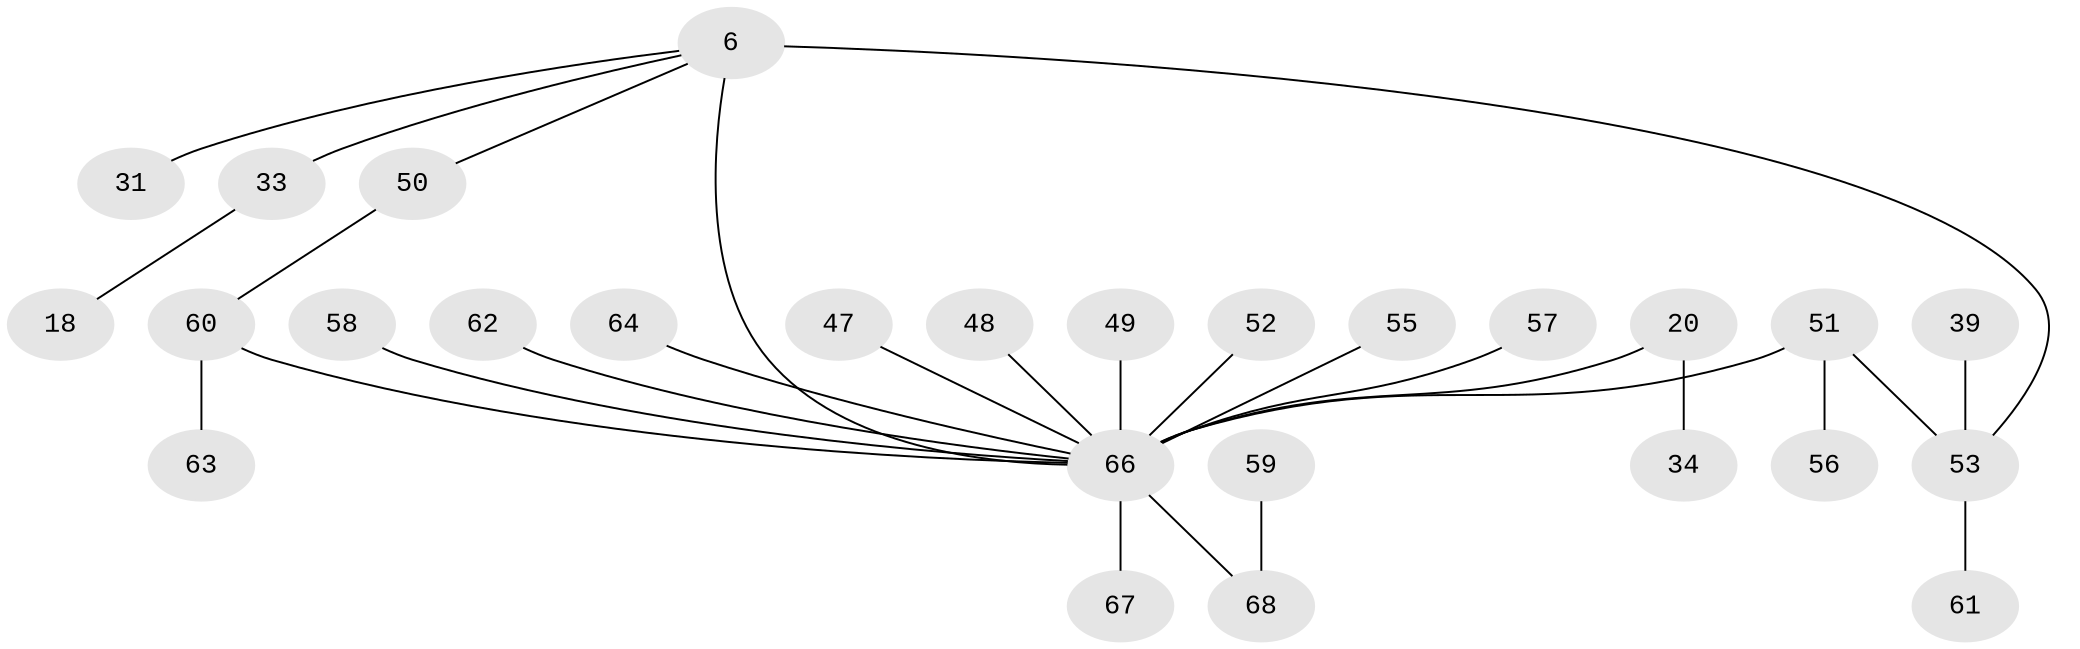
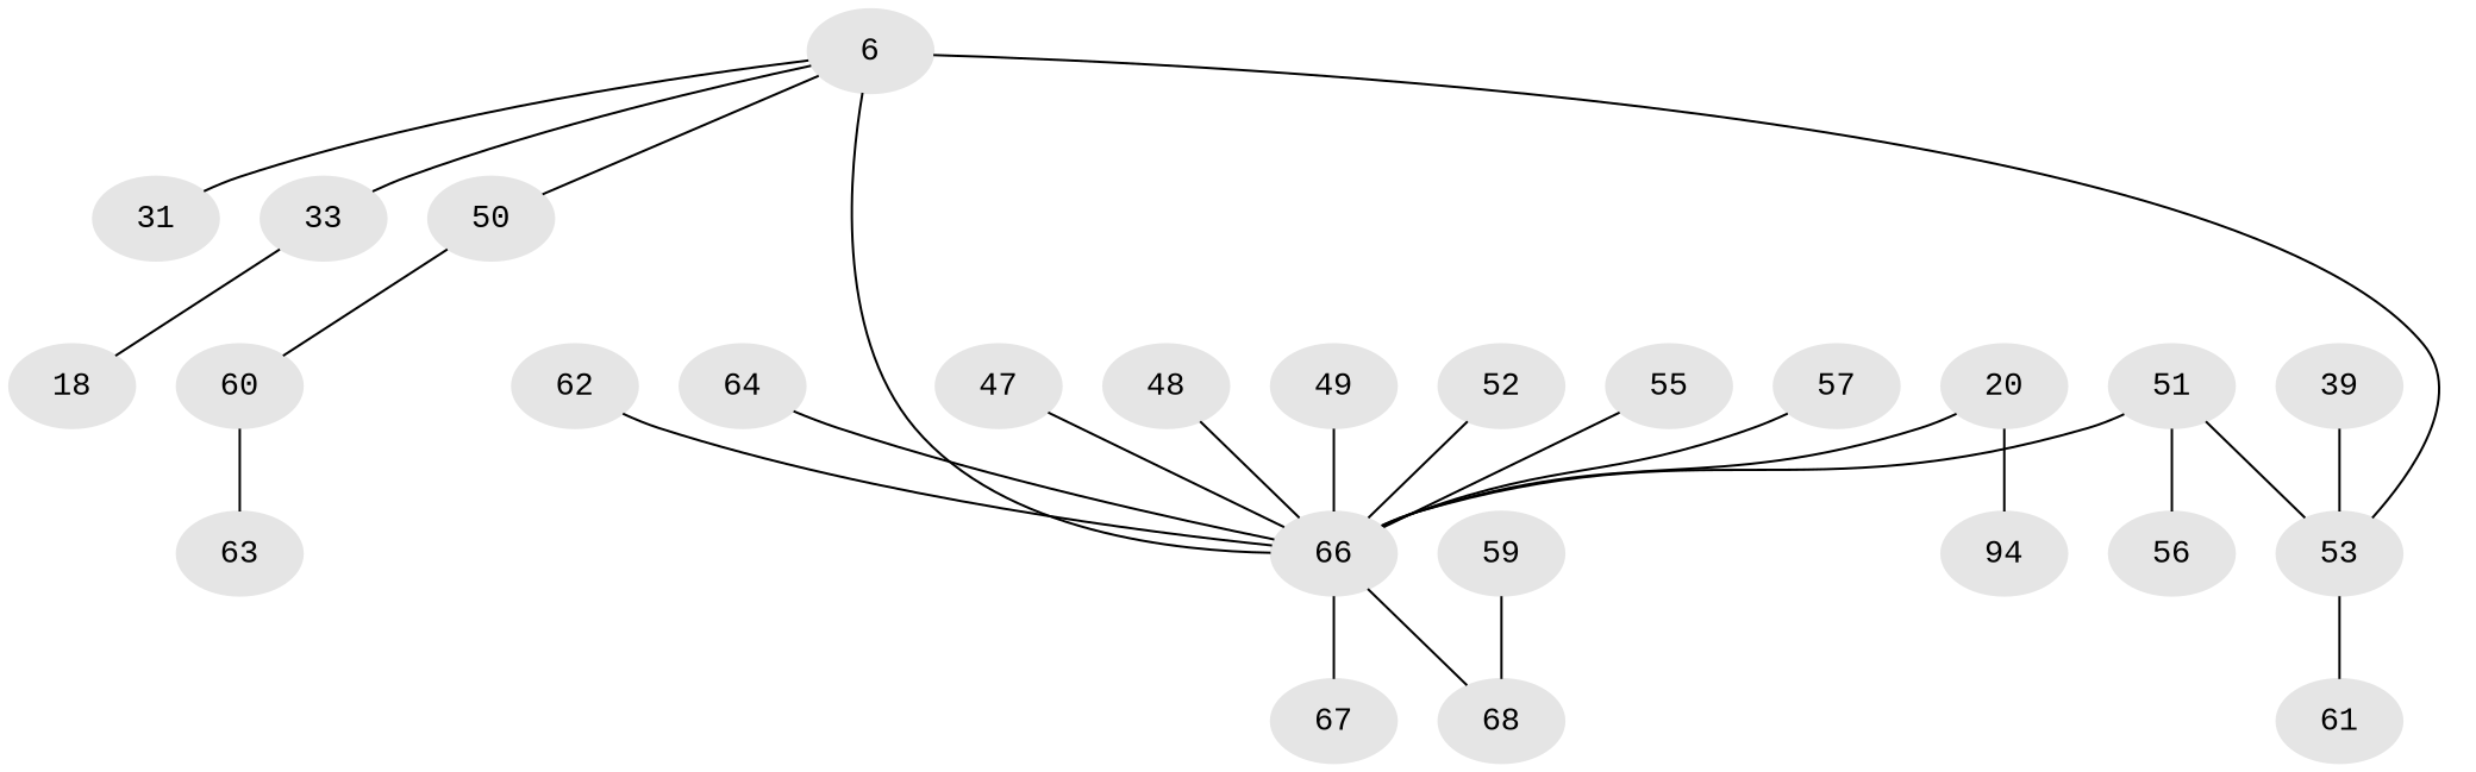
  graph {
    fontname="Liberation Mono"
    node [color=gray90 fontname="Liberation Mono" style=filled]
    edge [fontname="Liberation Mono"]
    6 [super="+5"]
    31
    33
    50
    53 [super="+35"]
    66 [super="+54+4+46+44+65+19+25+40+41+42+45"]
    18
    60 [super="+36"]
    61
    67
    68 [super="+23"]
    20 [super="+9"]
-   34
+   34 [label=94]
    39 [super="+38"]
    47
    48
    49
    51 [super="+10"]
    56 [super="+37"]
    52
    63 [super="+21"]
    55
    57
-   58
    59
    62 [super="+43"]
    64
    6 -- 31
    6 -- 33
    6 -- 50
    6 -- 53 [weight=2]
    6 -- 66 [weight=4]
    33 -- 18
    50 -- 60 [weight=2]
    53 -- 61
    66 -- 67
    66 -- 68
-   60 -- 66 [weight=2]
    60 -- 63
    20 -- 66 [weight=4]
    20 -- 34
    39 -- 53
    47 -- 66
    48 -- 66
    49 -- 66
    51 -- 53 [weight=2]
    51 -- 66 [weight=4]
    51 -- 56
    52 -- 66
    55 -- 66
    57 -- 66
-   58 -- 66
    59 -- 68
    62 -- 66
    64 -- 66
  }
